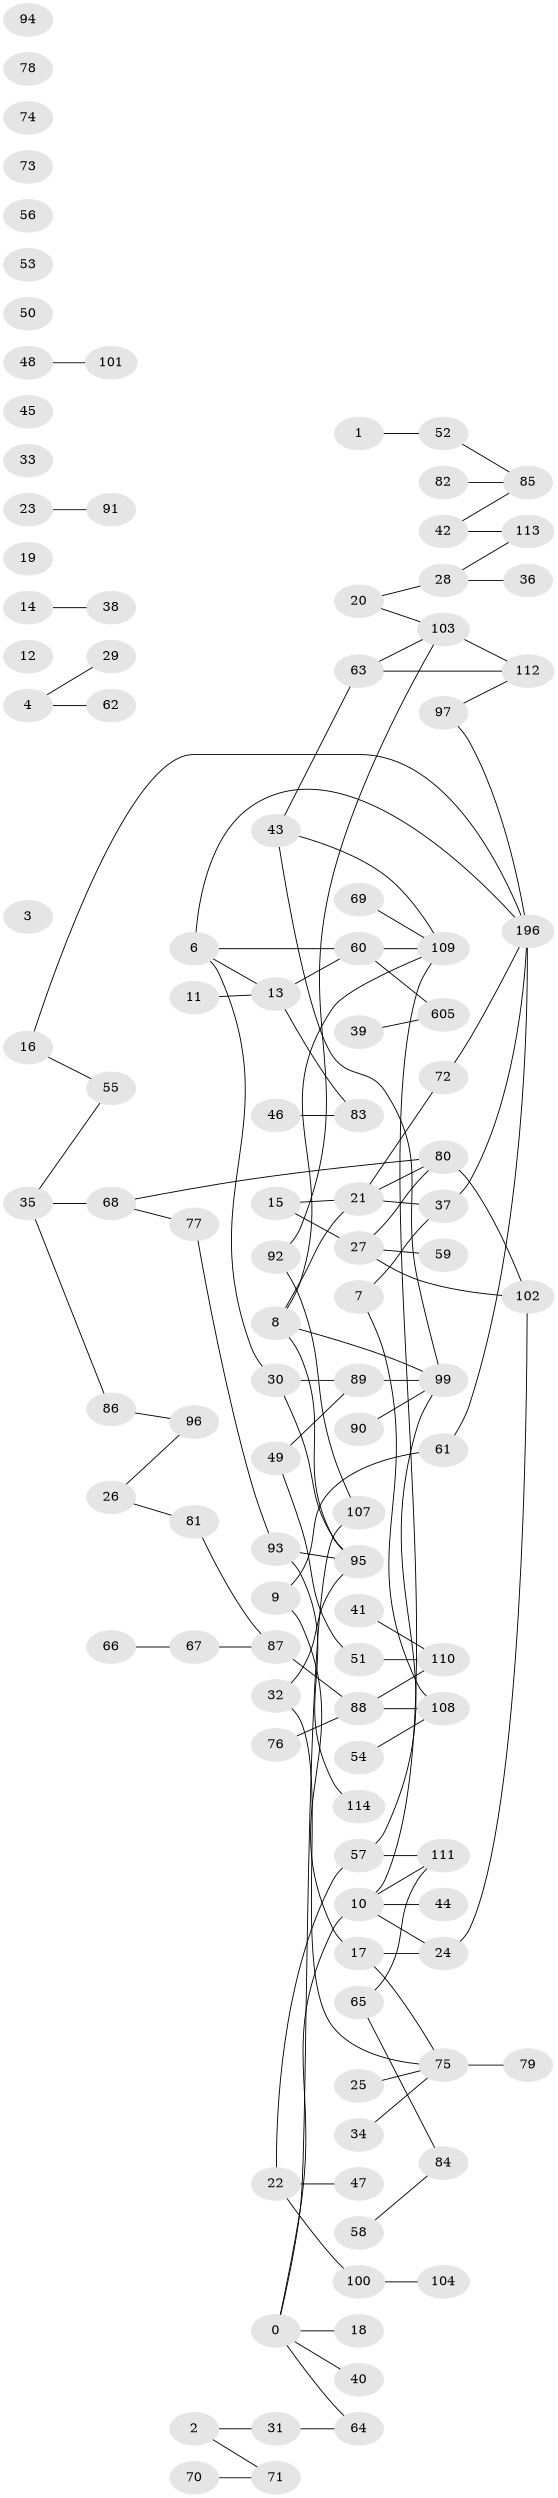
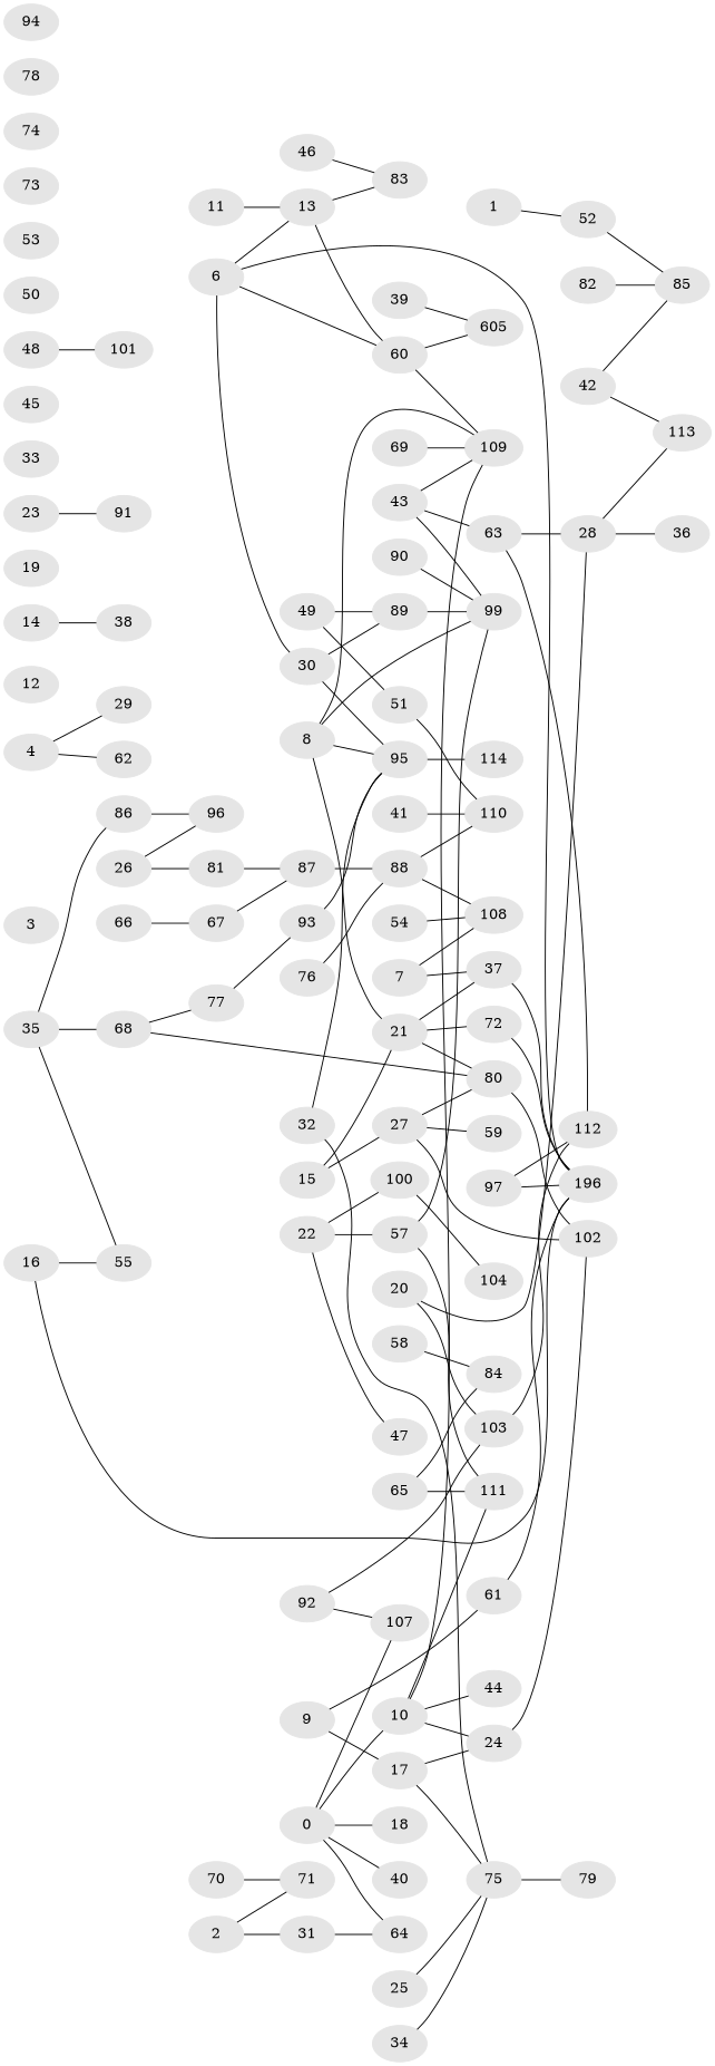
  graph {
    rankdir=LR
    node [color=gray90 style=filled]
    1
    52
    85
    2
    31
    71
    64
    3
    4
    29
    62
    n12 [label=0]
    10
    18
    40
    107
    109
    24
    44
    111
    6
    13
    30
    60
    n25 [label=196]
    83
    95
    89
    n29 [label=605]
    7
    37
    108
    8
    21
    99
    72
    80
    114
    9
    17
    61
    75
    102
    11
    12
    14
    38
    15
    27
    59
    16
    55
    79
    19
    20
    28
    103
    36
    113
    112
    22
    47
    57
    100
    104
    23
    91
    25
    26
    81
    96
    87
    32
    33
    34
    35
    68
    86
    77
    39
    41
    110
    42
    43
    63
    45
    46
    48
    101
    49
    51
    50
    53
    54
-   56
    58
    84
    65
    66
    67
    88
    93
    69
    70
    73
    74
    76
    78
    82
    90
    92
    94
    97
    1 -- 52
    52 -- 85
    2 -- 31
    2 -- 71
    31 -- 64
    4 -- 29
    4 -- 62
    n12 -- 64
    n12 -- 10
    n12 -- 18
    n12 -- 40
    n12 -- 107
    10 -- 109
    10 -- 24
    10 -- 44
    10 -- 111
    24 -- 102
    6 -- 13
    6 -- 30
    6 -- 60
    6 -- n25
    13 -- 60
    13 -- 83
    30 -- 95
    30 -- 89
    60 -- 109
    60 -- n29
-   93 -- 114
+   95 -- 114
    89 -- 99
    7 -- 37
    7 -- 108
    37 -- n25
    8 -- 109
    8 -- 95
    8 -- 21
    8 -- 99
    21 -- 37
    21 -- 72
    21 -- 80
    72 -- n25
    80 -- 102
    9 -- 17
    9 -- 61
    17 -- 24
    17 -- 75
    61 -- n25
    75 -- 79
    11 -- 13
    14 -- 38
    15 -- 21
    15 -- 27
    27 -- 80
    27 -- 102
    27 -- 59
    16 -- n25
    16 -- 55
    20 -- 28
    20 -- 103
    28 -- 36
    28 -- 113
    103 -- 112
    22 -- 47
    22 -- 57
    22 -- 100
    57 -- 111
    57 -- 99
    100 -- 104
    23 -- 91
    25 -- 75
    26 -- 81
    26 -- 96
    81 -- 87
    87 -- 88
    32 -- 95
    32 -- 75
    34 -- 75
    35 -- 55
    35 -- 68
    35 -- 86
    68 -- 80
    68 -- 77
    86 -- 96
    77 -- 93
    39 -- n29
    41 -- 110
    42 -- 85
    42 -- 113
    43 -- 109
    43 -- 99
    43 -- 63
-   63 -- 103
+   63 -- 28
    63 -- 112
    46 -- 83
    48 -- 101
    49 -- 89
    49 -- 51
    51 -- 110
    54 -- 108
    58 -- 84
    65 -- 111
    65 -- 84
    66 -- 67
    67 -- 87
    88 -- 108
    88 -- 110
    93 -- 95
    69 -- 109
    70 -- 71
    76 -- 88
    82 -- 85
    90 -- 99
    92 -- 107
    92 -- 103
    97 -- n25
    97 -- 112
  }
